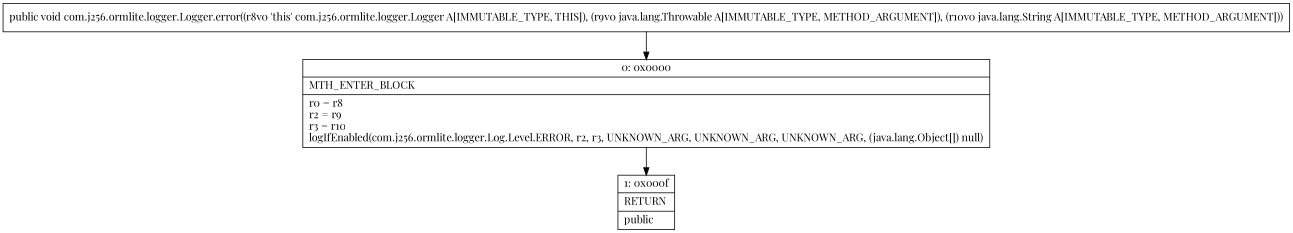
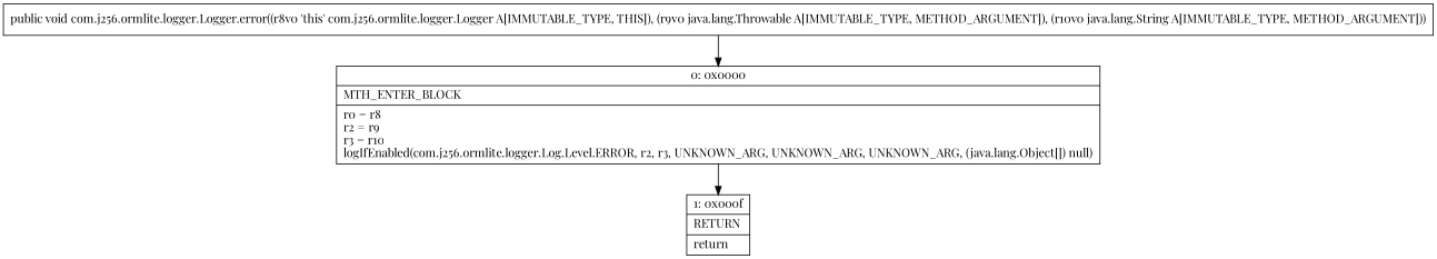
  digraph {
    fontname="Playfair Display"
    node [shape=record fontname="Playfair Display"]
    edge [fontname="Playfair Display"]
    n1 [label="{0\:\ 0x0000|MTH_ENTER_BLOCK\l|r0 = r8\lr2 = r9\lr3 = r10\llogIfEnabled(com.j256.ormlite.logger.Log.Level.ERROR, r2, r3, UNKNOWN_ARG, UNKNOWN_ARG, UNKNOWN_ARG, (java.lang.Object[]) null)\l}"]
-   n2 [label="{1\:\ 0x000f|RETURN\l|public\l}"]
+   n2 [label="{1\:\ 0x000f|RETURN\l|return\l}"]
    n3 [label="{public void com.j256.ormlite.logger.Logger.error((r8v0 'this' com.j256.ormlite.logger.Logger A[IMMUTABLE_TYPE, THIS]), (r9v0 java.lang.Throwable A[IMMUTABLE_TYPE, METHOD_ARGUMENT]), (r10v0 java.lang.String A[IMMUTABLE_TYPE, METHOD_ARGUMENT])) }"]
    n1 -> n2
    n3 -> n1
  }
